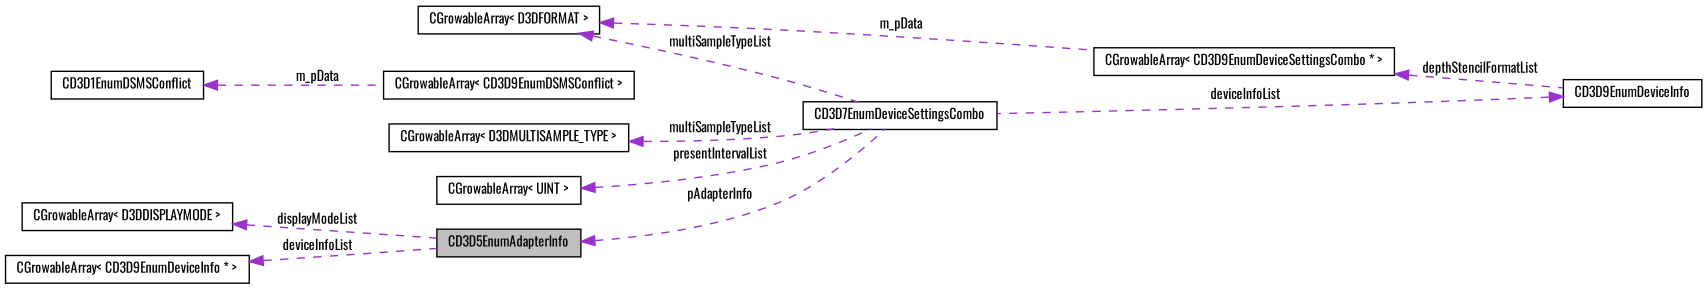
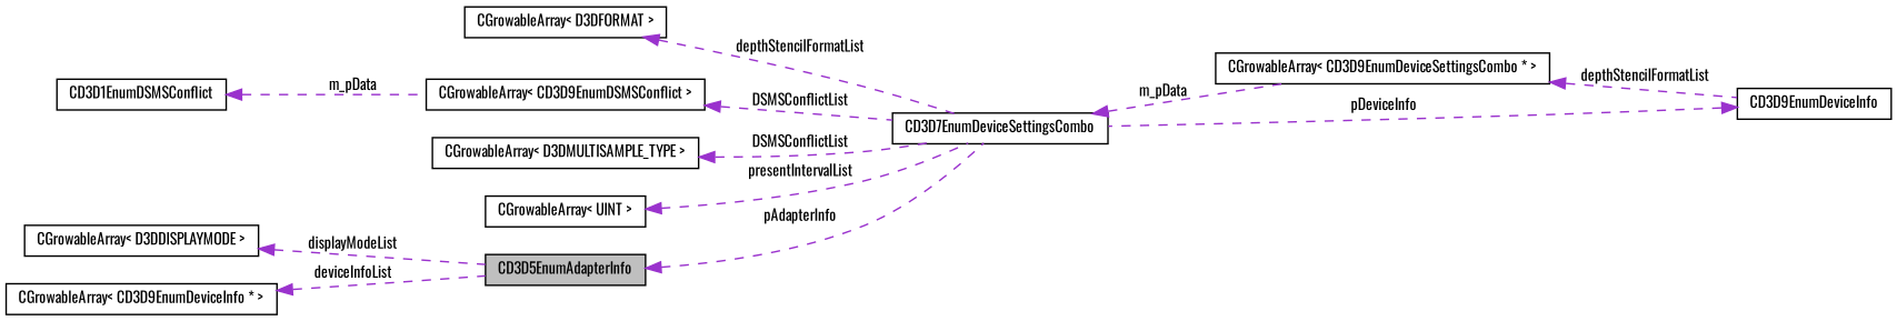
  digraph {
    fontname=Oswald
    rankdir=LR
    node [color=black fillcolor=white fontname=Oswald fontsize=10 shape=record style=filled]
    edge [color=darkorchid3 dir=back fontname=Oswald fontsize=10 labelfontname=Helvetica labelfontsize=10 style=dashed]
    n1 [fillcolor=grey75 fontcolor=black height=0.2 label=CD3D5EnumAdapterInfo width=0.4]
    n2 [height=0.2 label=CD3D7EnumDeviceSettingsCombo width=0.4]
    n3 [height=0.2 label="CGrowableArray\< CD3D9EnumDeviceSettingsCombo * \>" width=0.4]
    n4 [height=0.2 label="CGrowableArray\< D3DDISPLAYMODE \>" width=0.4]
    n5 [height=0.2 label="CGrowableArray\< CD3D9EnumDeviceInfo * \>" width=0.4]
    n6 [height=0.2 label=CD3D9EnumDeviceInfo width=0.4]
    n7 [height=0.2 label="CGrowableArray\< CD3D9EnumDSMSConflict \>" width=0.4]
    n8 [height=0.2 label=CD3D1EnumDSMSConflict width=0.4]
    n9 [height=0.2 label="CGrowableArray\< D3DMULTISAMPLE_TYPE \>" width=0.4]
    n10 [height=0.2 label="CGrowableArray\< UINT \>" width=0.4]
    n11 [height=0.2 label="CGrowableArray\< D3DFORMAT \>" width=0.4]
    n1 -> n2 [label=" pAdapterInfo"]
-   n11 -> n3 [label=" m_pData"]
+   n2 -> n3 [label=" m_pData"]
    n3 -> n6 [label=" depthStencilFormatList"]
    n4 -> n1 [label=" displayModeList"]
    n5 -> n1 [label=" deviceInfoList"]
-   n6 -> n2 [label=" deviceInfoList"]
+   n6 -> n2 [label=" pDeviceInfo"]
+   n7 -> n2 [label=" DSMSConflictList"]
    n8 -> n7 [label=" m_pData"]
-   n9 -> n2 [label=" multiSampleTypeList"]
+   n9 -> n2 [label=" DSMSConflictList"]
    n10 -> n2 [label=" presentIntervalList"]
-   n11 -> n2 [label=" multiSampleTypeList"]
+   n11 -> n2 [label=" depthStencilFormatList"]
  }
